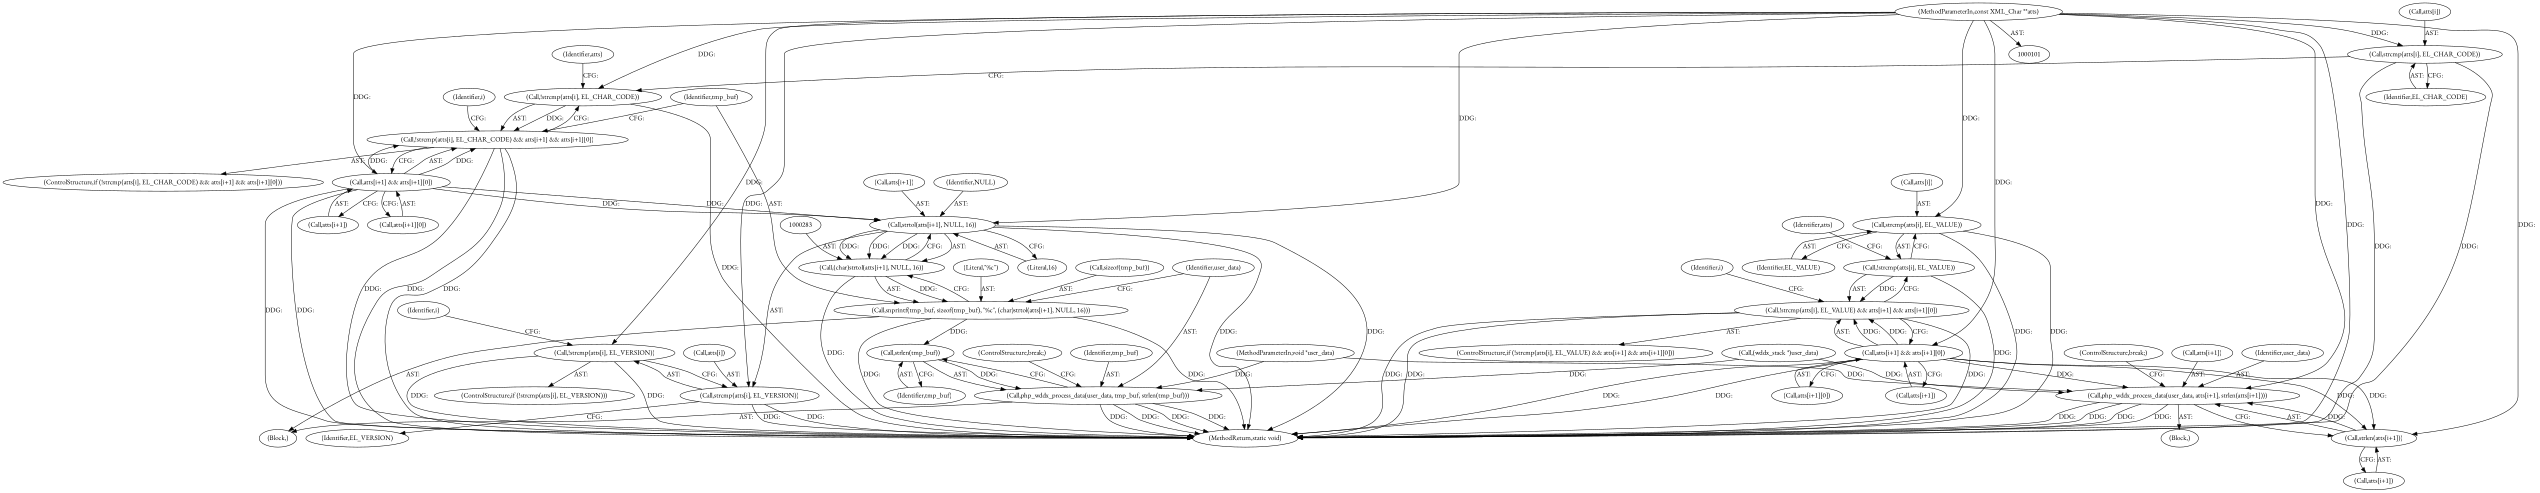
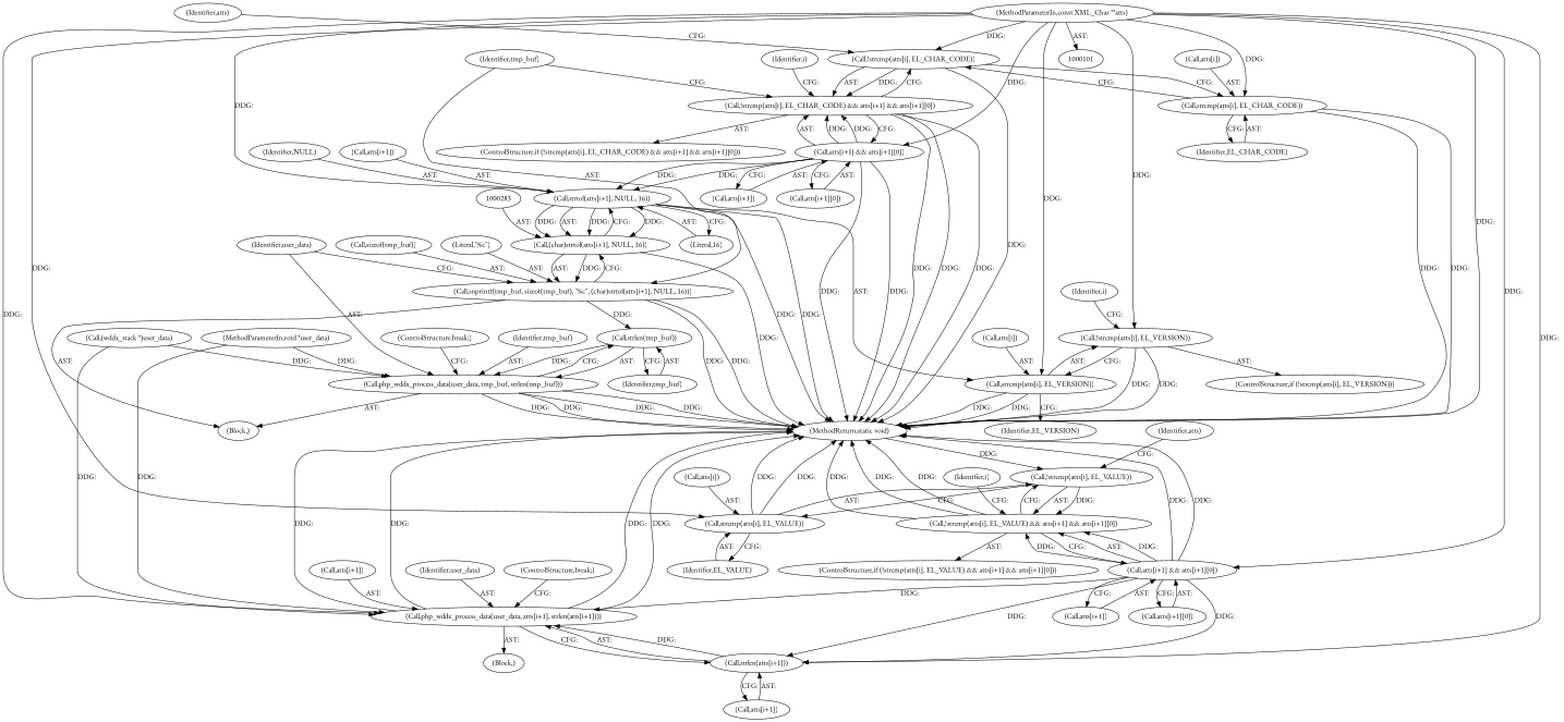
  digraph {
    fontname="EB Garamond"
    node [fontname="EB Garamond"]
    edge [fontname="EB Garamond"]
    n1 [label="(MethodParameterIn,const XML_Char **atts)"]
    n2 [label="(Call,!strcmp(atts[i], EL_VERSION))"]
    n3 [label="(Call,strcmp(atts[i], EL_VERSION))"]
    n4 [label="(Call,!strcmp(atts[i], EL_CHAR_CODE))"]
    n5 [label="(Call,strcmp(atts[i], EL_CHAR_CODE))"]
    n6 [label="(Call,atts[i+1] && atts[i+1][0])"]
    n7 [label="(Call,strtol(atts[i+1], NULL, 16))"]
    n8 [label="(Call,strcmp(atts[i], EL_VALUE))"]
    n9 [label="(Call,atts[i+1] && atts[i+1][0])"]
    n10 [label="(Call,php_wddx_process_data(user_data, atts[i+1], strlen(atts[i+1])))"]
    n11 [label="(Call,strlen(atts[i+1]))"]
    n12 [label="(MethodReturn,static void)"]
    1000101
    n14 [label="(ControlStructure,if (!strcmp(atts[i], EL_VERSION)))"]
    n15 [label="(Identifier,EL_VERSION)"]
    n16 [label="(Call,!strcmp(atts[i], EL_CHAR_CODE) && atts[i+1] && atts[i+1][0])"]
    n17 [label="(Identifier,EL_CHAR_CODE)"]
    n18 [label="(Call,atts[i+1][0])"]
    n19 [label="(Call,atts[i+1])"]
    n20 [label="(Call,(char)strtol(atts[i+1], NULL, 16))"]
    n21 [label="(Literal,16)"]
    n22 [label="(Call,!strcmp(atts[i], EL_VALUE))"]
    n23 [label="(Call,!strcmp(atts[i], EL_VALUE) && atts[i+1] && atts[i+1][0])"]
    n24 [label="(Identifier,EL_VALUE)"]
    n25 [label="(Call,atts[i+1][0])"]
    n26 [label="(Call,atts[i+1])"]
    n27 [label="(Block,)"]
    n28 [label="(Call,atts[i+1])"]
    n29 [label="(ControlStructure,if (!strcmp(atts[i], EL_CHAR_CODE) && atts[i+1] && atts[i+1][0]))"]
    n30 [label="(Call,snprintf(tmp_buf, sizeof(tmp_buf), \"%c\", (char)strtol(atts[i+1], NULL, 16)))"]
    n31 [label="(Call,strlen(tmp_buf))"]
    n32 [label="(Block,)"]
    n33 [label="(Call,php_wddx_process_data(user_data, tmp_buf, strlen(tmp_buf)))"]
    n34 [label="(Identifier,tmp_buf)"]
    n35 [label="(ControlStructure,if (!strcmp(atts[i], EL_VALUE) && atts[i+1] && atts[i+1][0]))"]
    n36 [label="(Call,atts[i])"]
    n37 [label="(Call,(wddx_stack *)user_data)"]
    n38 [label="(Identifier,tmp_buf)"]
    n39 [label="(Call,atts[i+1])"]
    n40 [label="(Identifier,tmp_buf)"]
    n41 [label="(Literal,\"%c\")"]
    n42 [label="(Identifier,NULL)"]
    n43 [label="(Identifier,i)"]
    n44 [label="(Call,atts[i])"]
    n45 [label="(MethodParameterIn,void *user_data)"]
    n46 [label="(Call,atts[i])"]
    n47 [label="(Identifier,atts)"]
    n48 [label="(Identifier,user_data)"]
    n49 [label="(Call,atts[i+1])"]
    n50 [label="(Identifier,i)"]
    n51 [label="(Identifier,i)"]
    n52 [label="(ControlStructure,break;)"]
    n53 [label="(Identifier,user_data)"]
    n54 [label="(Identifier,atts)"]
    n55 [label="(Call,sizeof(tmp_buf))"]
    n56 [label="(ControlStructure,break;)"]
    1000283
    n1 -> n2 [label="DDG: "]
    n1 -> n3 [label="DDG: "]
    n1 -> n4 [label="DDG: "]
    n1 -> n5 [label="DDG: "]
    n1 -> n6 [label="DDG: "]
    n1 -> n7 [label="DDG: "]
    n1 -> n8 [label="DDG: "]
    n1 -> n9 [label="DDG: "]
    n1 -> n10 [label="DDG: "]
    n1 -> n11 [label="DDG: "]
    n1 -> n12 [label="DDG: "]
    n1 -> 1000101 [label="AST: "]
    n2 -> n3 [label="CFG: "]
    n2 -> n12 [label="DDG: "]
    n2 -> n12 [label="DDG: "]
    n2 -> n14 [label="AST: "]
    n3 -> n2 [label="AST: "]
    n3 -> n12 [label="DDG: "]
    n3 -> n12 [label="DDG: "]
    n3 -> n15 [label="CFG: "]
+   n4 -> n5 [label="CFG: "]
    n4 -> n12 [label="DDG: "]
    n4 -> n16 [label="AST: "]
    n4 -> n16 [label="DDG: "]
    n5 -> n4 [label="CFG: "]
    n5 -> n12 [label="DDG: "]
    n5 -> n12 [label="DDG: "]
    n5 -> n17 [label="CFG: "]
    n6 -> n7 [label="DDG: "]
    n6 -> n7 [label="DDG: "]
    n6 -> n12 [label="DDG: "]
    n6 -> n12 [label="DDG: "]
    n6 -> n16 [label="AST: "]
    n6 -> n16 [label="DDG: "]
    n6 -> n16 [label="DDG: "]
    n6 -> n18 [label="CFG: "]
    n6 -> n19 [label="CFG: "]
    n7 -> n3 [label="AST: "]
    n7 -> n12 [label="DDG: "]
    n7 -> n12 [label="DDG: "]
    n7 -> n20 [label="AST: "]
    n7 -> n20 [label="DDG: "]
    n7 -> n20 [label="DDG: "]
    n7 -> n20 [label="DDG: "]
    n7 -> n21 [label="CFG: "]
    n8 -> n12 [label="DDG: "]
    n8 -> n12 [label="DDG: "]
    n8 -> n22 [label="AST: "]
    n8 -> n24 [label="CFG: "]
    n9 -> n10 [label="DDG: "]
    n9 -> n11 [label="DDG: "]
    n9 -> n11 [label="DDG: "]
    n9 -> n12 [label="DDG: "]
    n9 -> n12 [label="DDG: "]
    n9 -> n23 [label="AST: "]
    n9 -> n23 [label="DDG: "]
    n9 -> n23 [label="DDG: "]
    n9 -> n25 [label="CFG: "]
    n9 -> n26 [label="CFG: "]
    n10 -> n11 [label="CFG: "]
    n10 -> n12 [label="DDG: "]
    n10 -> n12 [label="DDG: "]
    n10 -> n12 [label="DDG: "]
    n10 -> n12 [label="DDG: "]
    n10 -> n27 [label="AST: "]
    n11 -> n10 [label="AST: "]
    n11 -> n10 [label="DDG: "]
    n11 -> n28 [label="CFG: "]
    n16 -> n4 [label="CFG: "]
    n16 -> n6 [label="CFG: "]
    n16 -> n12 [label="DDG: "]
    n16 -> n12 [label="DDG: "]
    n16 -> n12 [label="DDG: "]
    n16 -> n29 [label="AST: "]
    n17 -> n5 [label="AST: "]
    n18 -> n6 [label="AST: "]
    n19 -> n6 [label="AST: "]
    n20 -> n7 [label="CFG: "]
    n20 -> n12 [label="DDG: "]
    n20 -> n30 [label="AST: "]
    n20 -> n30 [label="DDG: "]
    n21 -> n7 [label="AST: "]
    n22 -> n8 [label="CFG: "]
-   n22 -> n12 [label="DDG: "]
+   n12 -> n22 [label="DDG: "]
    n22 -> n23 [label="AST: "]
    n22 -> n23 [label="DDG: "]
    n23 -> n9 [label="CFG: "]
    n23 -> n12 [label="DDG: "]
    n23 -> n12 [label="DDG: "]
    n23 -> n12 [label="DDG: "]
    n23 -> n22 [label="CFG: "]
    n23 -> n35 [label="AST: "]
    n24 -> n8 [label="AST: "]
    n25 -> n9 [label="AST: "]
    n26 -> n9 [label="AST: "]
    n28 -> n11 [label="AST: "]
    n30 -> n12 [label="DDG: "]
    n30 -> n12 [label="DDG: "]
    n30 -> n20 [label="CFG: "]
    n30 -> n31 [label="DDG: "]
    n30 -> n32 [label="AST: "]
    n31 -> n33 [label="AST: "]
    n31 -> n33 [label="DDG: "]
    n31 -> n34 [label="CFG: "]
    n33 -> n12 [label="DDG: "]
    n33 -> n12 [label="DDG: "]
    n33 -> n12 [label="DDG: "]
    n33 -> n12 [label="DDG: "]
    n33 -> n31 [label="CFG: "]
    n33 -> n32 [label="AST: "]
    n34 -> n31 [label="AST: "]
    n36 -> n8 [label="AST: "]
    n37 -> n10 [label="DDG: "]
    n37 -> n33 [label="DDG: "]
    n38 -> n16 [label="CFG: "]
    n38 -> n30 [label="AST: "]
    n39 -> n10 [label="AST: "]
    n40 -> n33 [label="AST: "]
    n41 -> n30 [label="AST: "]
    n42 -> n7 [label="AST: "]
    n43 -> n2 [label="CFG: "]
    n44 -> n3 [label="AST: "]
    n45 -> n10 [label="DDG: "]
    n45 -> n33 [label="DDG: "]
    n46 -> n5 [label="AST: "]
    n47 -> n4 [label="CFG: "]
    n48 -> n10 [label="AST: "]
    n49 -> n7 [label="AST: "]
    n50 -> n23 [label="CFG: "]
    n51 -> n16 [label="CFG: "]
    n52 -> n33 [label="CFG: "]
    n53 -> n30 [label="CFG: "]
    n53 -> n33 [label="AST: "]
    n54 -> n22 [label="CFG: "]
    n55 -> n30 [label="AST: "]
    n56 -> n10 [label="CFG: "]
    1000283 -> n20 [label="AST: "]
  }
